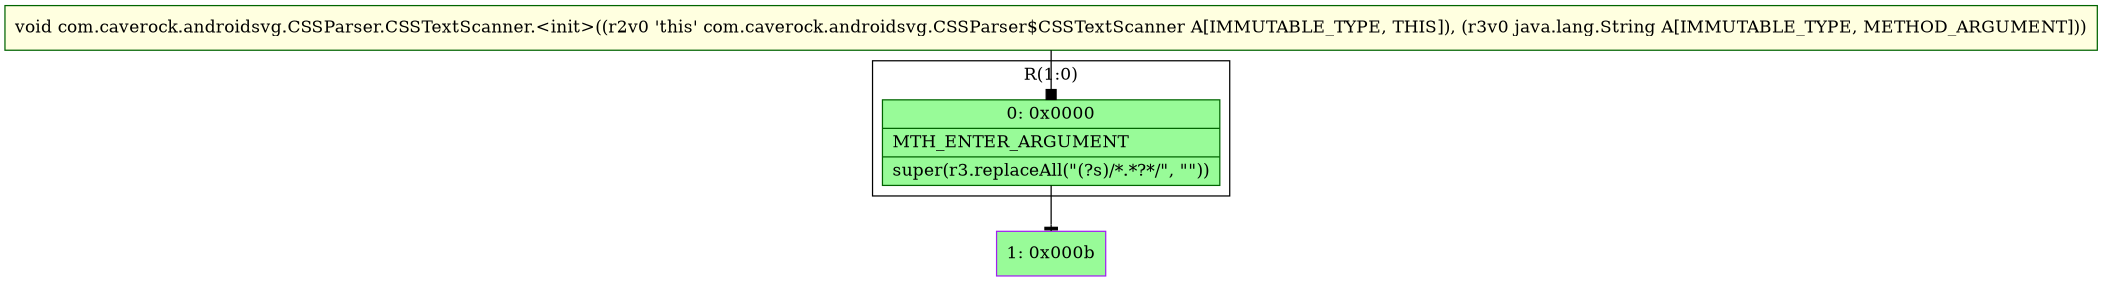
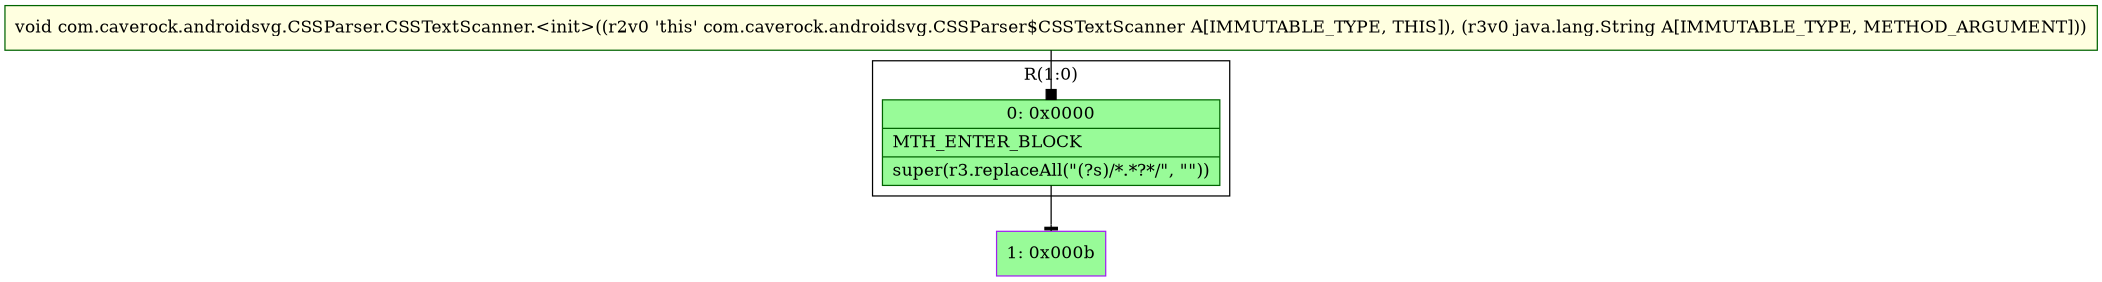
  digraph {
    node [color=darkgreen shape=record style=filled fillcolor=palegreen]
    edge [style=solid]
-   n1 [label="{0\:\ 0x0000|MTH_ENTER_ARGUMENT\l|super(r3.replaceAll(\"(?s)\/*.*?*\/\", \"\"))\l}"]
+   n1 [label="{0\:\ 0x0000|MTH_ENTER_BLOCK\l|super(r3.replaceAll(\"(?s)\/*.*?*\/\", \"\"))\l}"]
    n2 [color=purple label="{1\:\ 0x000b}"]
    n3 [label="{void com.caverock.androidsvg.CSSParser.CSSTextScanner.\<init\>((r2v0 'this' com.caverock.androidsvg.CSSParser$CSSTextScanner A[IMMUTABLE_TYPE, THIS]), (r3v0 java.lang.String A[IMMUTABLE_TYPE, METHOD_ARGUMENT])) }" fillcolor=lightyellow]
    subgraph cluster_1 {
      label="R(1:0)"
      n1
    }
    n1 -> n2 [arrowhead=tee]
    n3 -> n1 [arrowhead=box]
  }
